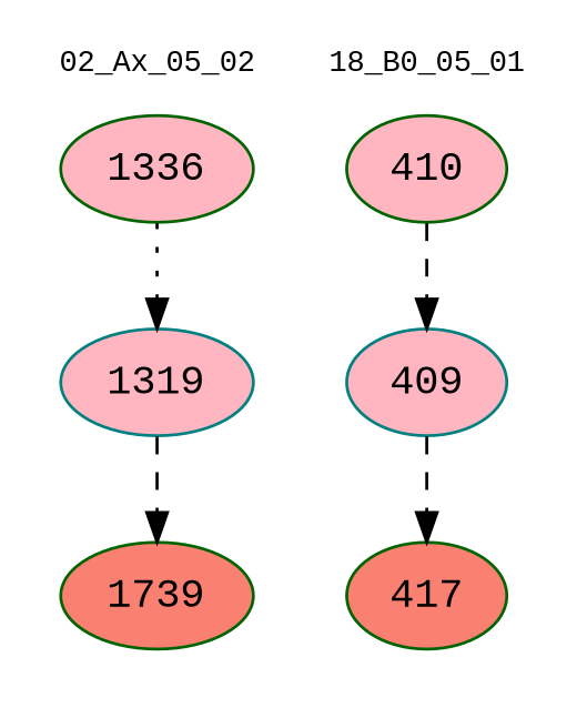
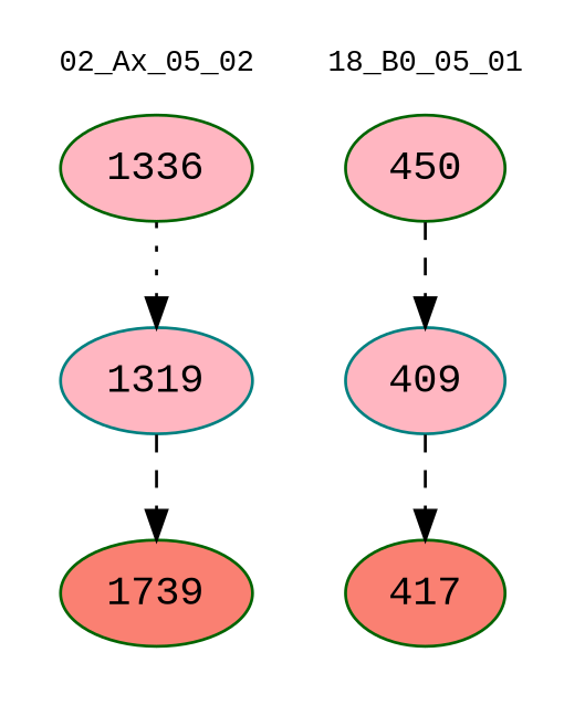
  digraph {
    fontname="Liberation Mono"
    node [color=darkgreen fillcolor=lightpink fontname="Liberation Mono" style=filled]
    edge [color=black fontname="Liberation Mono" style=dashed]
    n1 [label=1336]
    n2 [color=teal label=1319]
    n3 [fillcolor=salmon label=1739]
-   n4 [label=410]
+   n4 [label=450]
    n5 [color=teal label=409]
    n6 [fillcolor=salmon label=417]
    subgraph cluster_1 {
      color=white
      fontsize=10
      label="02_Ax_05_02"
      n1
      n2
      n3
    }
    subgraph cluster_2 {
      color=white
      fontsize=10
      label="18_B0_05_01"
      n4
      n5
      n6
    }
    n1 -> n2 [style=dotted]
    n2 -> n3
    n4 -> n5
    n5 -> n6
  }
